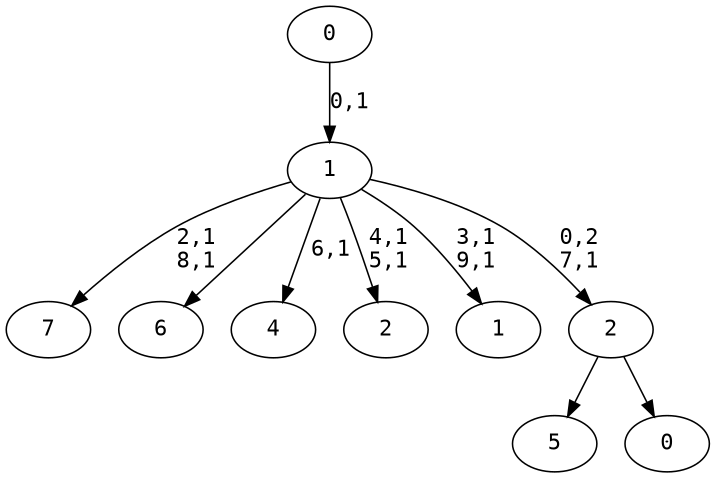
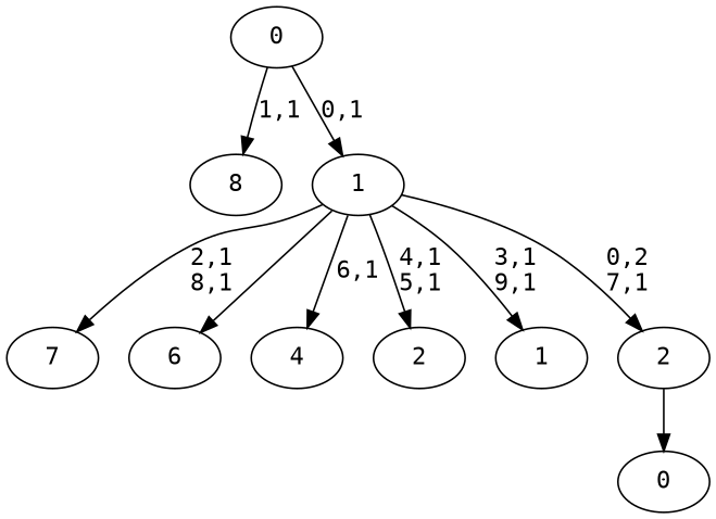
  digraph {
    fontname="DejaVu Sans Mono"
    node [fontname="DejaVu Sans Mono"]
    edge [fontname="DejaVu Sans Mono"]
+   n1 [label=8]
    n2 [label=7]
    n3 [label=6]
-   n4 [label=5]
    n5 [label=4]
    n6 [label=2]
    n7 [label=1]
    n8 [label=0]
    2
    1
    0
-   2 -> n4
    2 -> n8
    1 -> n2 [label="2,1\n8,1"]
    1 -> n3
    1 -> n5 [label="6,1"]
    1 -> n6 [label="4,1\n5,1"]
    1 -> n7 [label="3,1\n9,1"]
    1 -> 2 [label="0,2\n7,1"]
+   0 -> n1 [label="1,1"]
    0 -> 1 [label="0,1"]
  }
